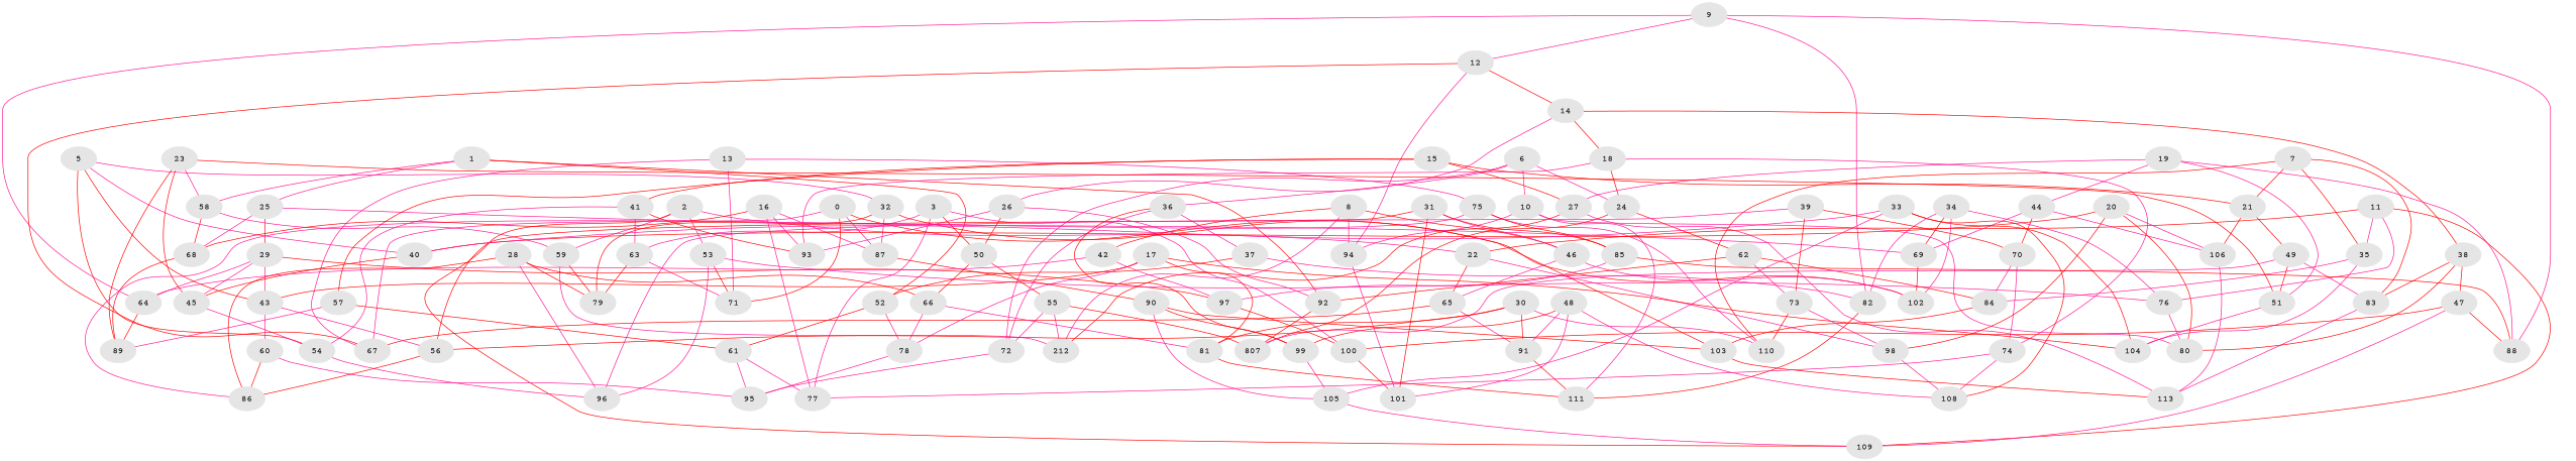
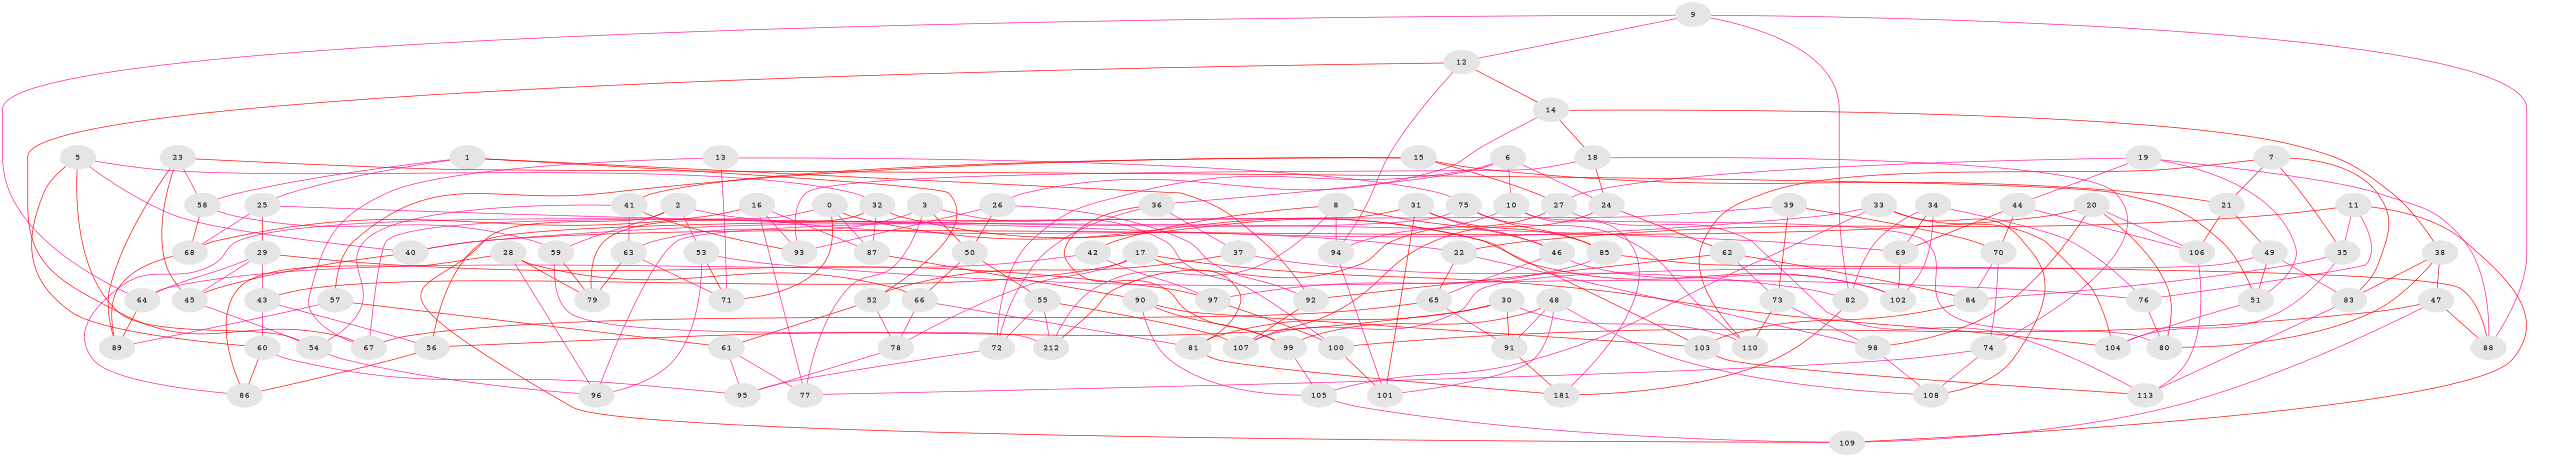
  graph {
    fontname="Courier Prime"
    node [color=gray90 fontname="Courier Prime" style=filled]
    edge [color=deeppink fontname="Courier Prime"]
    1
    25
    52
    58
    92
    68
    29
    69
    78
    61
    59
-   107 [label=807]
+   107
    2
    22
    53
    109
    98
    65
    71
    76
    96
    n22 [label=212]
    79
    3
    50
    63
    77
    100
    66
    55
    101
    n32 [label=0]
    67
    87
    102
    90
    5
    32
    40
    54
    60
    103
    45
    86
    95
    6
    10
    24
    36
    72
    94
    80
-   111
+   111 [label=181]
    62
    37
    99
    7
    21
    35
    83
    110
    106
    49
    104
    84
    113
    8
    42
    46
    64
    97
    9
    12
    82
    88
    14
    89
    11
    18
    26
    38
    13
    75
    85
    93
    74
    47
    15
    27
    41
    57
    16
    17
    43
    81
    56
    108
    19
    44
    51
    70
    20
    91
    23
    73
    28
    30
    31
    33
    105
    34
    39
    48
    1 -- 25
    1 -- 52 [color=red]
    1 -- 58
    1 -- 92 [color=red]
    25 -- 68
    25 -- 29 [color=red]
    25 -- 69
    52 -- 78
    52 -- 61 [color=red]
    58 -- 68 [color=red]
    58 -- 59
    92 -- 107 [color=red]
    68 -- 89 [color=red]
    29 -- 45
    29 -- 64
    29 -- 97 [color=red]
    29 -- 43
    69 -- 102 [color=red]
    78 -- 95
    61 -- 77
    61 -- 95
    59 -- n22
    59 -- 79 [color=red]
    2 -- 59
    2 -- 22
    2 -- 53
    2 -- 109 [color=red]
    22 -- 98
    22 -- 65 [color=red]
    53 -- 71 [color=red]
    53 -- 76
    53 -- 96
    98 -- 108
    65 -- 67 [color=red]
    65 -- 91
    76 -- 80
    3 -- 50 [color=red]
    3 -- 63
    3 -- 77
    3 -- 100
    50 -- 66 [color=red]
    50 -- 55 [color=red]
    63 -- 71
    63 -- 79 [color=red]
    100 -- 101 [color=red]
    66 -- 78
    66 -- 81
    55 -- 107 [color=red]
    55 -- n22
    55 -- 72
    n32 -- 71 [color=red]
    n32 -- 67
    n32 -- 87
    n32 -- 102 [color=red]
    87 -- 90 [color=red]
    90 -- 103 [color=red]
    90 -- 99 [color=red]
    90 -- 105
    5 -- 32
    5 -- 40
    5 -- 54 [color=red]
-   5 -- 43 [color=red]
+   5 -- 60 [color=red]
    32 -- 79 [color=red]
    32 -- 87
    32 -- 103 [color=red]
    40 -- 45 [color=red]
    54 -- 96
    60 -- 86 [color=red]
    60 -- 95
    103 -- 113 [color=red]
    45 -- 54
    6 -- 10
    6 -- 24
    6 -- 36
    6 -- 72
    10 -- 94
    10 -- 80
    10 -- 111
    24 -- 107 [color=red]
    24 -- 62 [color=red]
    36 -- 72
    36 -- 37
    36 -- 99 [color=red]
    72 -- 95
    94 -- 101
    62 -- 92 [color=red]
    62 -- 84 [color=red]
    62 -- 73
    37 -- 52 [color=red]
    37 -- 82
    99 -- 105
    7 -- 21 [color=red]
    7 -- 35 [color=red]
    7 -- 83 [color=red]
    7 -- 110 [color=red]
    21 -- 106 [color=red]
    21 -- 49 [color=red]
    35 -- 104
    35 -- 84
    83 -- 113
    106 -- 113
    49 -- 107
    49 -- 83
    49 -- 51 [color=red]
    84 -- 103 [color=red]
    8 -- n22
    8 -- 94
    8 -- 42 [color=red]
    8 -- 46 [color=red]
    42 -- 64
    42 -- 97
    46 -- 65
    46 -- 102
    64 -- 89 [color=red]
    97 -- 100 [color=red]
    9 -- 64
    9 -- 12
    9 -- 82
    9 -- 88
    12 -- 67 [color=red]
    12 -- 94
    12 -- 14 [color=red]
    82 -- 111 [color=red]
    14 -- 18 [color=red]
    14 -- 26
    14 -- 38 [color=red]
    11 -- 22 [color=red]
    11 -- 109 [color=red]
    11 -- 76
    11 -- 35
    18 -- 24 [color=red]
    18 -- 93
    18 -- 74
    26 -- 92
    26 -- 50 [color=red]
    26 -- 93
    38 -- 80 [color=red]
    38 -- 83 [color=red]
    38 -- 47 [color=red]
    13 -- 71
    13 -- 67
    13 -- 75
    75 -- 86
    75 -- 110
    75 -- 85 [color=red]
    85 -- 97
    85 -- 88 [color=red]
    74 -- 77
    74 -- 108
    47 -- 109
    47 -- 100 [color=red]
    47 -- 88 [color=red]
    15 -- 21 [color=red]
    15 -- 27 [color=red]
    15 -- 41 [color=red]
    15 -- 57 [color=red]
    27 -- n22 [color=red]
    27 -- 113
    41 -- 63
    41 -- 54
    41 -- 93 [color=red]
    57 -- 61 [color=red]
    57 -- 89
    16 -- 68 [color=red]
    16 -- 77
    16 -- 87
    16 -- 93
    17 -- 78
    17 -- 104 [color=red]
    17 -- 43 [color=red]
    17 -- 81 [color=red]
    43 -- 60
    43 -- 56
    81 -- 111 [color=red]
    56 -- 86 [color=red]
    19 -- 88
    19 -- 27
    19 -- 44
    19 -- 51
-   44 -- 69
+   44 -- 69 [color=red]
    44 -- 106
    44 -- 70 [color=red]
    51 -- 104
    70 -- 84
    70 -- 74
    20 -- 98 [color=red]
    20 -- 40 [color=red]
    20 -- 80 [color=red]
    20 -- 106
    91 -- 111 [color=red]
    23 -- 58
    23 -- 45 [color=red]
    23 -- 89 [color=red]
    23 -- 51 [color=red]
    73 -- 98
    73 -- 110 [color=red]
    28 -- 96
    28 -- 79 [color=red]
    28 -- 66 [color=red]
    28 -- 86 [color=red]
    30 -- 110
    30 -- 81 [color=red]
    30 -- 56 [color=red]
    30 -- 91 [color=red]
    31 -- 101 [color=red]
    31 -- 46
    31 -- 85 [color=red]
    31 -- 56 [color=red]
    33 -- 40
    33 -- 104 [color=red]
    33 -- 108 [color=red]
    33 -- 105
    105 -- 109
    34 -- 69 [color=red]
    34 -- 76
    34 -- 102
    34 -- 82
    39 -- 96
    39 -- 70 [color=red]
    39 -- 73 [color=red]
    48 -- 101
    48 -- 99 [color=red]
    48 -- 108
    48 -- 91
  }
